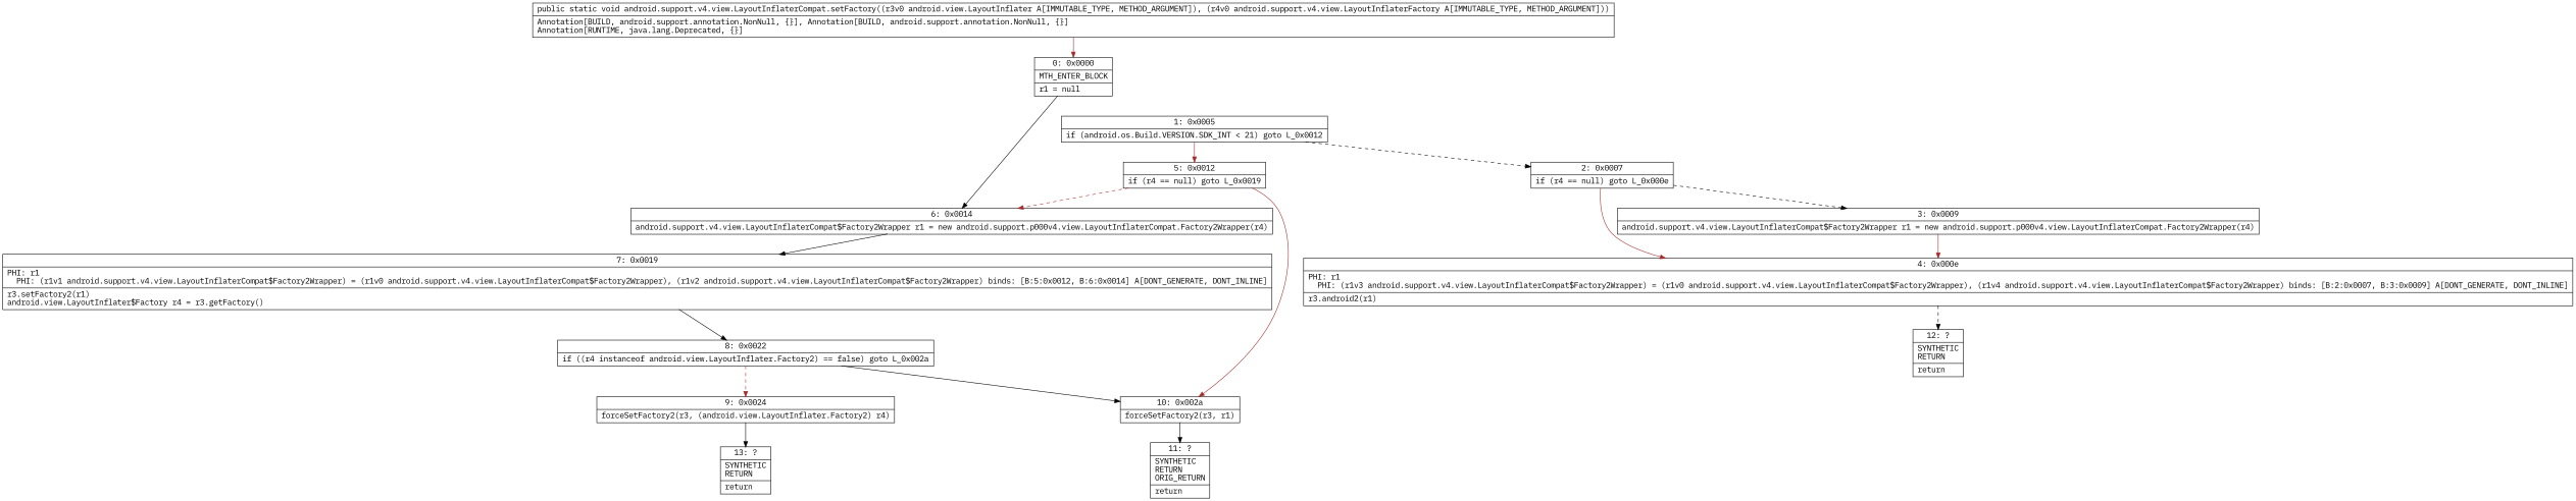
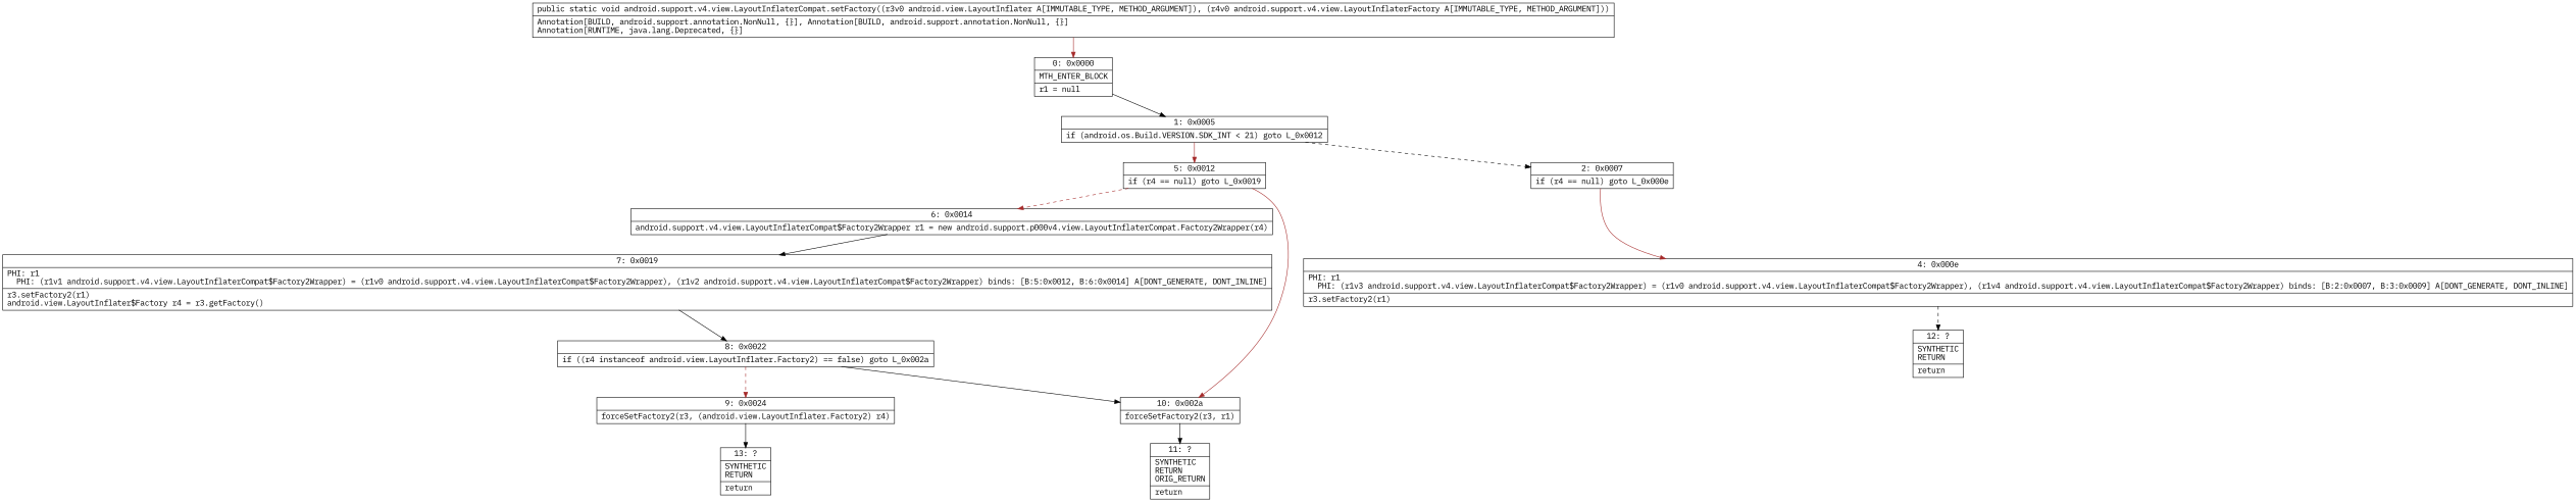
  digraph {
    fontname="IBM Plex Mono"
    node [fontname="IBM Plex Mono" shape=record]
    edge [color=black fontname="IBM Plex Mono"]
    n1 [label="{0\:\ 0x0000|MTH_ENTER_BLOCK\l|r1 = null\l}"]
    n2 [label="{1\:\ 0x0005|if (android.os.Build.VERSION.SDK_INT \< 21) goto L_0x0012\l}"]
    n3 [label="{2\:\ 0x0007|if (r4 == null) goto L_0x000e\l}"]
    n4 [label="{5\:\ 0x0012|if (r4 == null) goto L_0x0019\l}"]
-   n5 [label="{3\:\ 0x0009|android.support.v4.view.LayoutInflaterCompat$Factory2Wrapper r1 = new android.support.p000v4.view.LayoutInflaterCompat.Factory2Wrapper(r4)\l}"]
-   n6 [label="{4\:\ 0x000e|PHI: r1 \l  PHI: (r1v3 android.support.v4.view.LayoutInflaterCompat$Factory2Wrapper) = (r1v0 android.support.v4.view.LayoutInflaterCompat$Factory2Wrapper), (r1v4 android.support.v4.view.LayoutInflaterCompat$Factory2Wrapper) binds: [B:2:0x0007, B:3:0x0009] A[DONT_GENERATE, DONT_INLINE]\l|r3.android2(r1)\l}"]
+   n6 [label="{4\:\ 0x000e|PHI: r1 \l  PHI: (r1v3 android.support.v4.view.LayoutInflaterCompat$Factory2Wrapper) = (r1v0 android.support.v4.view.LayoutInflaterCompat$Factory2Wrapper), (r1v4 android.support.v4.view.LayoutInflaterCompat$Factory2Wrapper) binds: [B:2:0x0007, B:3:0x0009] A[DONT_GENERATE, DONT_INLINE]\l|r3.setFactory2(r1)\l}"]
    n7 [label="{6\:\ 0x0014|android.support.v4.view.LayoutInflaterCompat$Factory2Wrapper r1 = new android.support.p000v4.view.LayoutInflaterCompat.Factory2Wrapper(r4)\l}"]
    n8 [label="{10\:\ 0x002a|forceSetFactory2(r3, r1)\l}"]
    n9 [label="{12\:\ ?|SYNTHETIC\lRETURN\l|return\l}"]
    n10 [label="{7\:\ 0x0019|PHI: r1 \l  PHI: (r1v1 android.support.v4.view.LayoutInflaterCompat$Factory2Wrapper) = (r1v0 android.support.v4.view.LayoutInflaterCompat$Factory2Wrapper), (r1v2 android.support.v4.view.LayoutInflaterCompat$Factory2Wrapper) binds: [B:5:0x0012, B:6:0x0014] A[DONT_GENERATE, DONT_INLINE]\l|r3.setFactory2(r1)\landroid.view.LayoutInflater$Factory r4 = r3.getFactory()\l}"]
    n11 [label="{8\:\ 0x0022|if ((r4 instanceof android.view.LayoutInflater.Factory2) == false) goto L_0x002a\l}"]
    n12 [label="{9\:\ 0x0024|forceSetFactory2(r3, (android.view.LayoutInflater.Factory2) r4)\l}"]
    n13 [label="{13\:\ ?|SYNTHETIC\lRETURN\l|return\l}"]
    n14 [label="{11\:\ ?|SYNTHETIC\lRETURN\lORIG_RETURN\l|return\l}"]
    n15 [label="{public static void android.support.v4.view.LayoutInflaterCompat.setFactory((r3v0 android.view.LayoutInflater A[IMMUTABLE_TYPE, METHOD_ARGUMENT]), (r4v0 android.support.v4.view.LayoutInflaterFactory A[IMMUTABLE_TYPE, METHOD_ARGUMENT]))  | Annotation[BUILD, android.support.annotation.NonNull, \{\}], Annotation[BUILD, android.support.annotation.NonNull, \{\}]\lAnnotation[RUNTIME, java.lang.Deprecated, \{\}]\l}"]
-   n1 -> n7
+   n1 -> n2
    n2 -> n3 [style=dashed]
    n2 -> n4 [color=brown]
-   n3 -> n5 [style=dashed]
    n3 -> n6 [color=brown]
    n4 -> n7 [color=brown style=dashed]
    n4 -> n8 [color=brown]
-   n5 -> n6 [color=brown]
    n6 -> n9 [style=dashed]
    n7 -> n10
    n8 -> n14
    n10 -> n11
    n11 -> n8
    n11 -> n12 [color=brown style=dashed]
    n12 -> n13
    n15 -> n1 [color=brown]
  }
